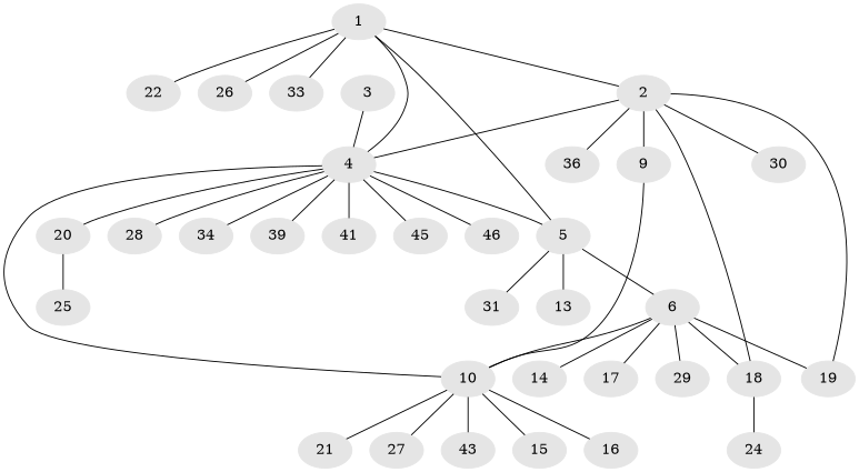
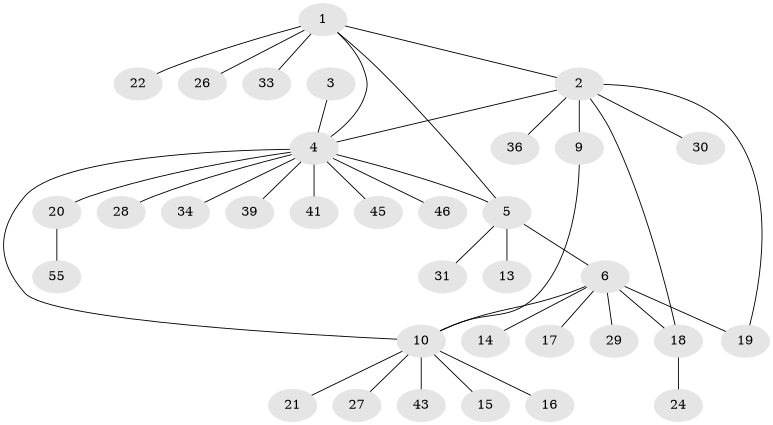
  graph {
    node [color=gray90 style=filled]
    1 [super="+32"]
    2 [super="+38"]
    4 [super="+8"]
    5 [super="+7"]
    22 [super="+35"]
    26
    33
    9
    18
    19
    30 [super="+44"]
    36
    10 [super="+11"]
    20 [super="+23"]
    28 [super="+37"]
    34
    39
    41
    45
    46
    6 [super="+12"]
    13 [super="+40"]
    31
    24 [super="+42"]
    3
    15
    16
    21
    27
    43
    14
    17
    29
-   25 [super="+47"]
+   25 [super="+47" label=55]
    1 -- 2
    1 -- 4
    1 -- 5
    1 -- 22
    1 -- 26
    1 -- 33
    2 -- 4
    2 -- 9
    2 -- 18
    2 -- 19
    2 -- 30
    2 -- 36
    4 -- 5
    4 -- 10
    4 -- 20
    4 -- 28
    4 -- 34 [weight=2]
    4 -- 39
    4 -- 41
    4 -- 45
    4 -- 46
    5 -- 6
    5 -- 13
    5 -- 31
    9 -- 10
    18 -- 24
    10 -- 15
    10 -- 16
    10 -- 21
    10 -- 27
    10 -- 43
    20 -- 25
    6 -- 18
    6 -- 19
    6 -- 10
    6 -- 14
    6 -- 17
    6 -- 29
    3 -- 4
  }
